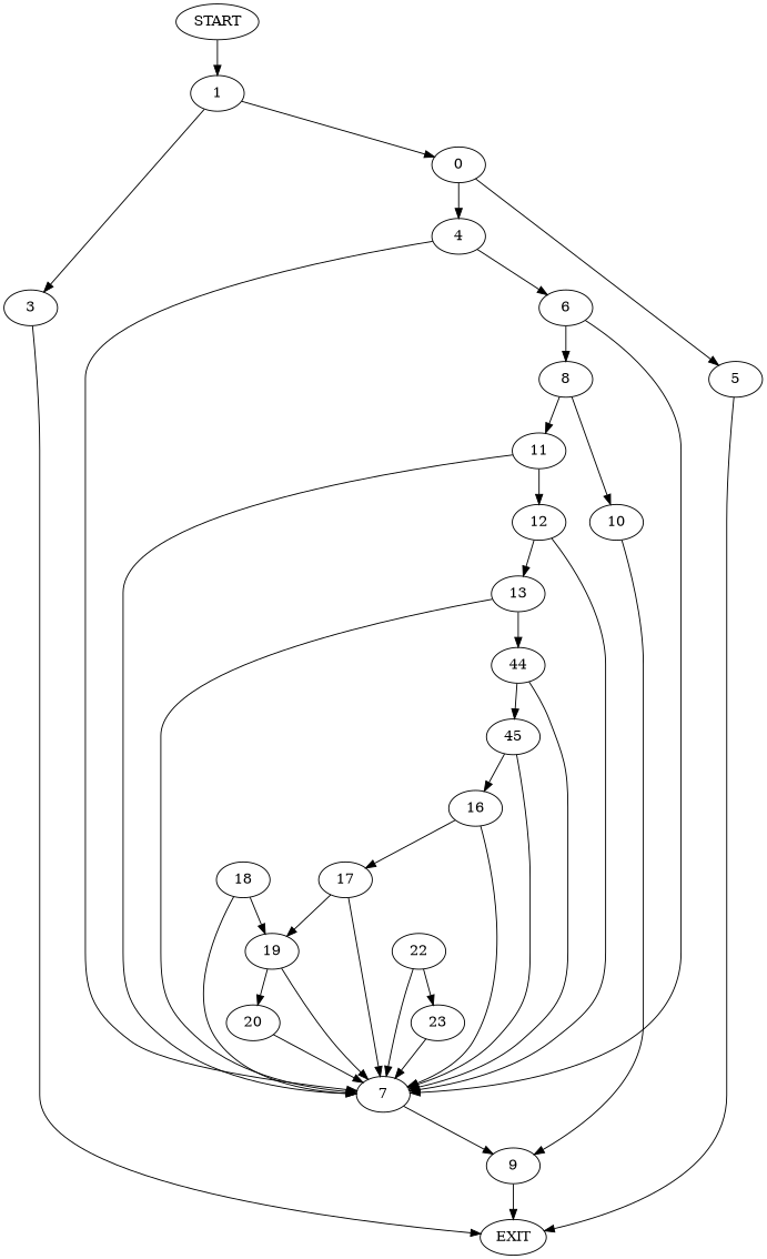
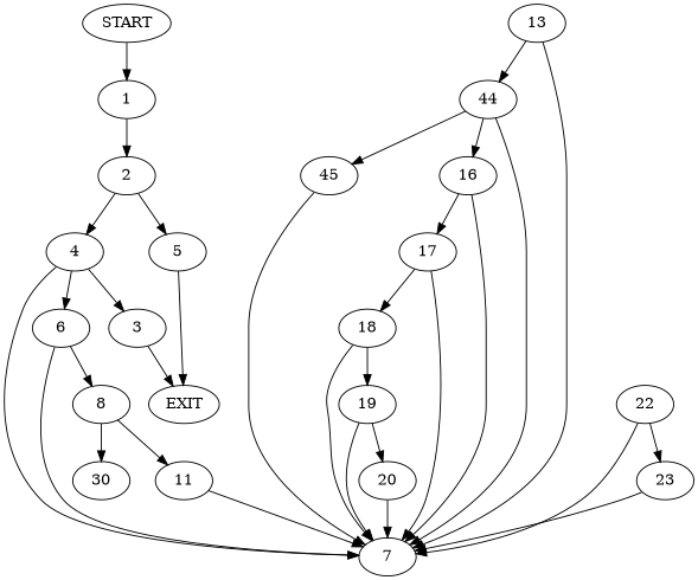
  digraph {
    n1 [label=START]
    1
-   2 [label=0]
+   2
    3
    n5 [label=EXIT]
    4
    5
    6
    7
    8
-   9
-   10
+   10 [label=30]
    11
-   12
    13
    n16 [label=44]
    n17 [label=45]
    16
    17
    18
    19
    20
    22
    23
    n1 -> 1
    1 -> 2
-   1 -> 3
+   4 -> 3
    2 -> 4
    2 -> 5
    3 -> n5
    4 -> 6
    4 -> 7
    5 -> n5
    6 -> 7
    6 -> 8
-   7 -> 9
    8 -> 10
    8 -> 11
-   9 -> n5
-   10 -> 9
    11 -> 7
-   11 -> 12
-   12 -> 7
-   12 -> 13
    13 -> 7
    13 -> n16
    n16 -> 7
    n16 -> n17
    n17 -> 7
-   n17 -> 16
+   n16 -> 16
    16 -> 7
    16 -> 17
    17 -> 7
-   17 -> 19
+   17 -> 18
    18 -> 7
    18 -> 19
    19 -> 7
    19 -> 20
    20 -> 7
    22 -> 7
    22 -> 23
    23 -> 7
  }
